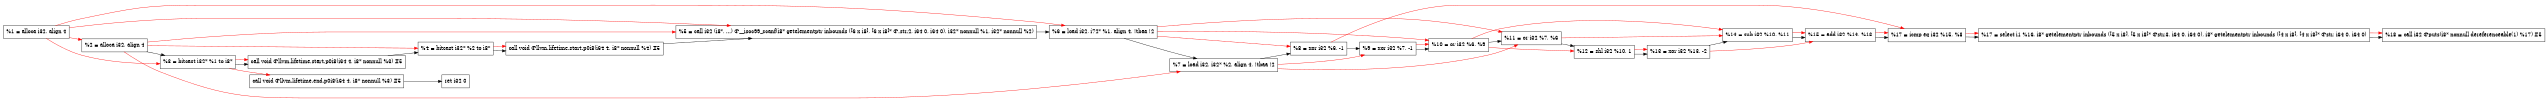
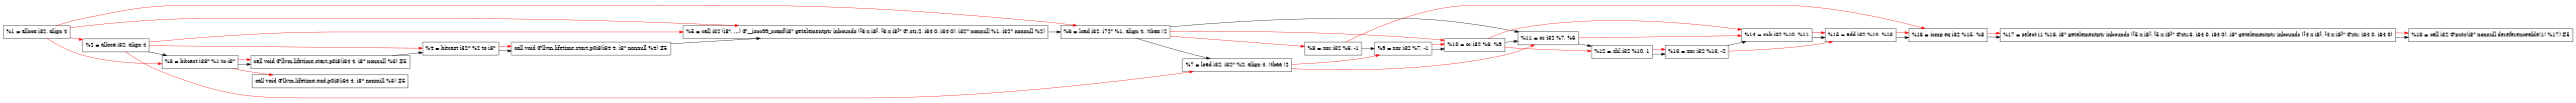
  digraph {
    rankdir=LR
    node [shape=record]
    edge [color=red]
    n1 [label="  %1 = alloca i32, align 4"]
    n2 [label="  %2 = alloca i32, align 4"]
-   n3 [label="  %3 = bitcast i32* %1 to i8*"]
+   n3 [label="%3 = bitcast i38* %1 to i8*"]
    n4 [label="  %5 = call i32 (i8*, ...) @__isoc99_scanf(i8* getelementptr inbounds ([6 x i8], [6 x i8]* @.str.2, i64 0, i64 0), i32* nonnull %1, i32* nonnull %2)"]
    n5 [label="%6 = load i32, i72* %1, align 4, !tbaa !2"]
    n6 [label="  %4 = bitcast i32* %2 to i8*"]
    n7 [label="  %7 = load i32, i32* %2, align 4, !tbaa !2"]
    n8 [label="  call void @llvm.lifetime.start.p0i8(i64 4, i8* nonnull %3) #5"]
    n9 [label="  call void @llvm.lifetime.end.p0i8(i64 4, i8* nonnull %3) #5"]
    n10 [label="  %8 = xor i32 %6, -1"]
    n11 [label="  %10 = or i32 %6, %9"]
    n12 [label="  %11 = or i32 %7, %6"]
    n13 [label="  call void @llvm.lifetime.start.p0i8(i64 4, i8* nonnull %4) #5"]
    n14 [label="  %9 = xor i32 %7, -1"]
-   n15 [label="  ret i32 0"]
-   n16 [label="%17 = icmp eq i32 %15, %8"]
+   n16 [label="  %16 = icmp eq i32 %15, %8"]
    n17 [label="  %12 = shl i32 %10, 1"]
    n18 [label="  %14 = sub i32 %10, %11"]
    n19 [label="  %17 = select i1 %16, i8* getelementptr inbounds ([5 x i8], [5 x i8]* @str.3, i64 0, i64 0), i8* getelementptr inbounds ([4 x i8], [4 x i8]* @str, i64 0, i64 0)"]
    n20 [label="%13 = xor i32 %13, -2"]
    n21 [label="  %15 = add i32 %14, %13"]
    n22 [label="  %18 = call i32 @puts(i8* nonnull dereferenceable(1) %17) #5"]
    n1 -> n2
    n1 -> n3
    n1 -> n4
    n1 -> n5
    n2 -> n3 [color=""]
    n2 -> n4
    n2 -> n6
    n2 -> n7
    n3 -> n8 [color=""]
    n3 -> n8
    n3 -> n9
    n4 -> n5 [color=""]
    n5 -> n7 [color=""]
    n5 -> n10
    n5 -> n11
-   n5 -> n12
+   n5 -> n12 [color=black]
    n6 -> n13 [color=""]
    n6 -> n13
-   n7 -> n10 [color=""]
    n7 -> n12
    n7 -> n14
    n8 -> n6 [color=""]
-   n9 -> n15 [color=""]
    n10 -> n14 [color=""]
    n10 -> n16
    n11 -> n12 [color=""]
    n11 -> n17
    n11 -> n18
    n12 -> n17 [color=""]
    n12 -> n18
    n13 -> n4 [color=""]
    n14 -> n11 [color=""]
    n14 -> n11
    n16 -> n19 [color=""]
    n16 -> n19
    n17 -> n20 [color=""]
    n17 -> n20
    n18 -> n21 [color=""]
    n18 -> n21
    n19 -> n22 [color=""]
    n19 -> n22
    n20 -> n18 [color=""]
    n20 -> n21
    n21 -> n16 [color=""]
    n21 -> n16
  }
